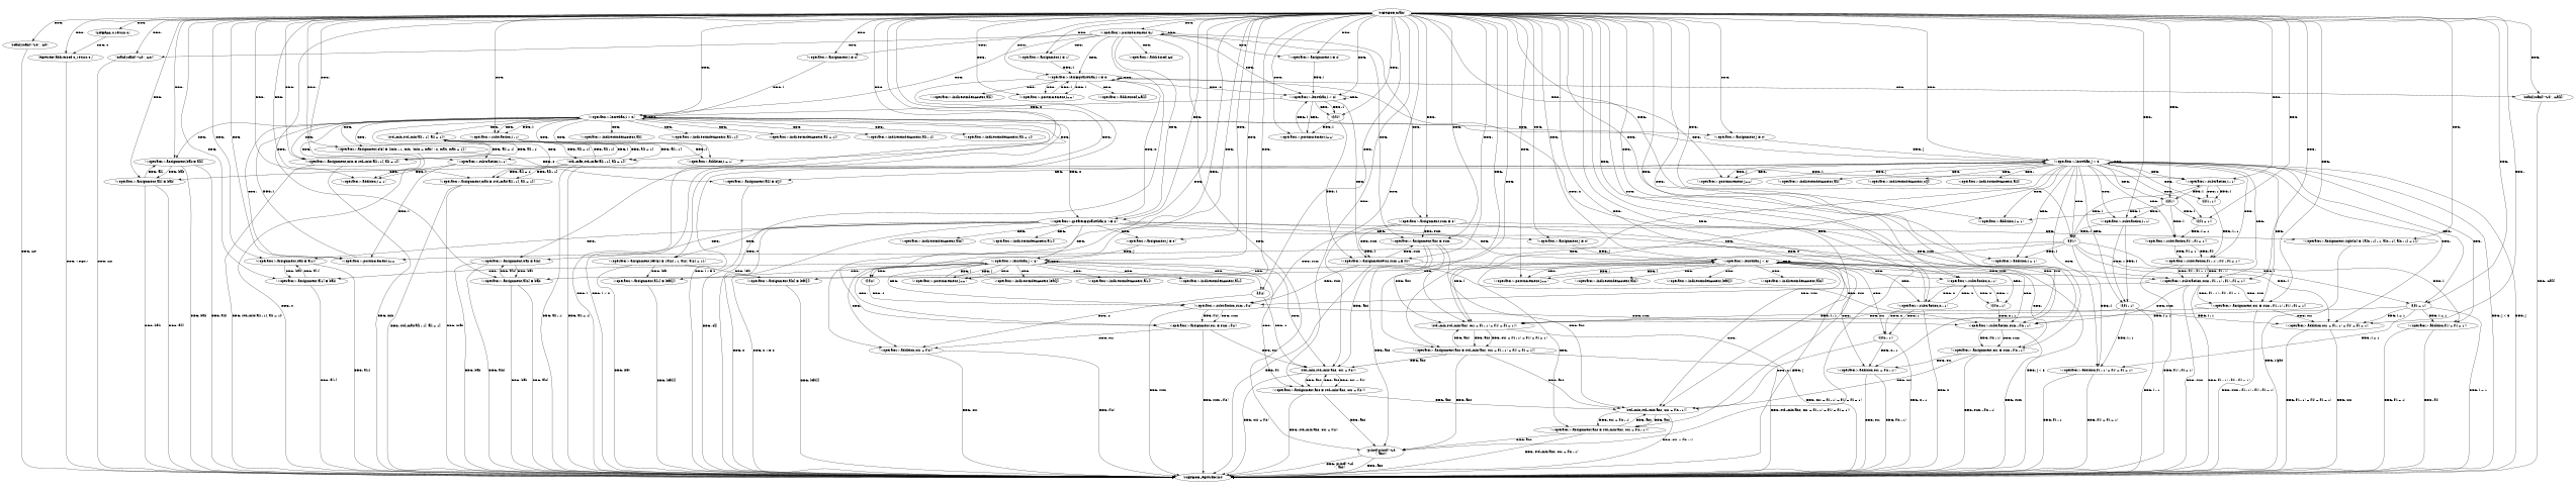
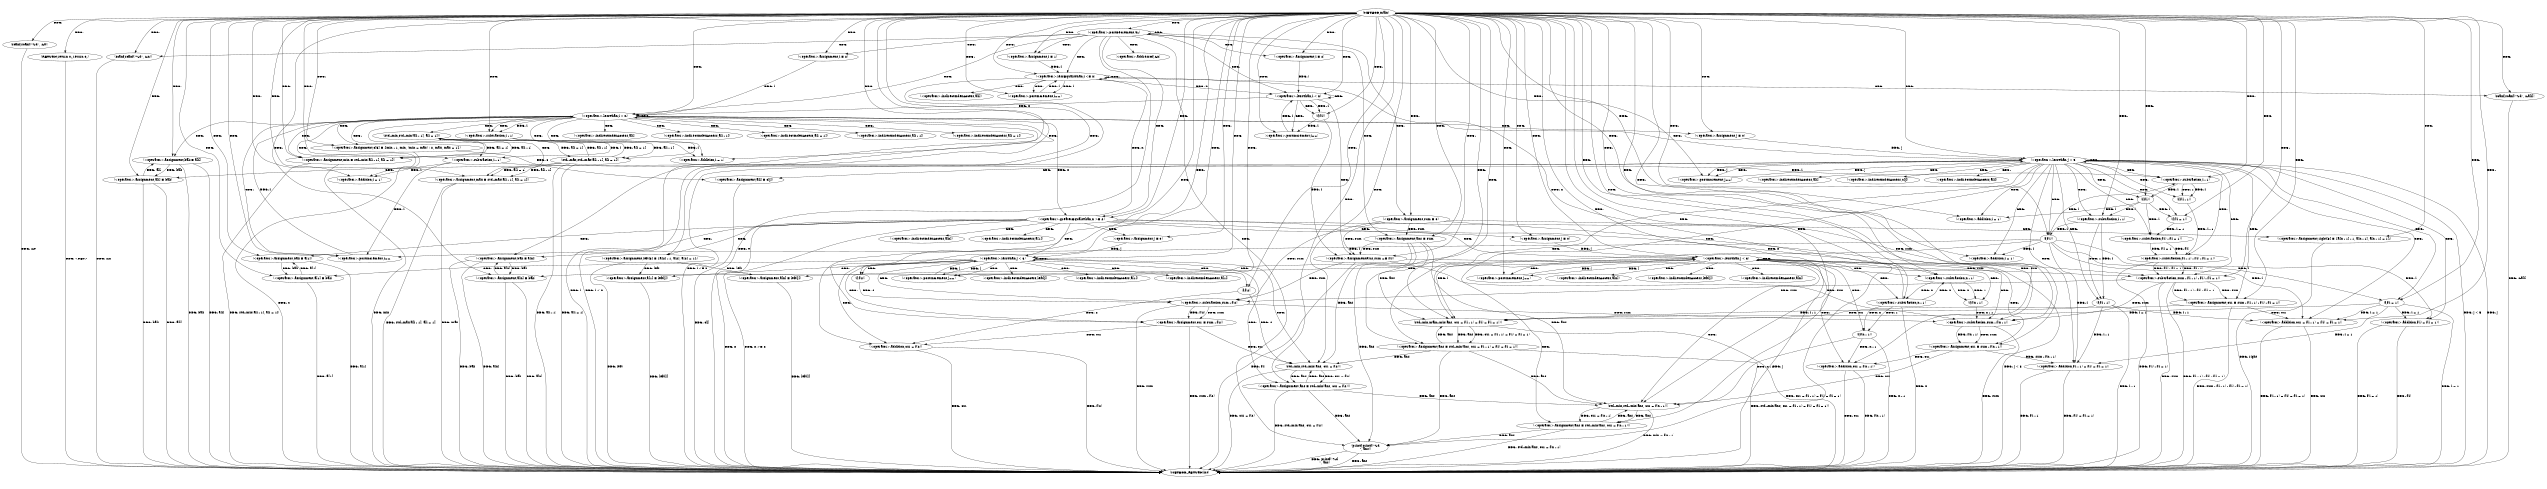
  digraph {
    n1 [label="(METHOD,main)"]
    n2 [label="(scanf,scanf(\"%d\", &T))"]
-   n3 [label="(RETURN,addressOf 0;,return 0;)"]
+   n3 [label="(RETURN,return 0;,return 0;)"]
    n4 [label="(<operator>.postDecrement,T--)"]
-   n5 [label="(LITERAL,0,return 0;)"]
    n6 [label="(scanf,scanf(\"%d\", &n))"]
    n7 [label="(<operator>.assignment,sum = 0)"]
    n8 [label="(<operator>.assignment,ans = sum)"]
    n9 [label="(printf,printf(\"%d\n\", ans))"]
    n10 [label="(<operator>.assignment,i = 1)"]
    n11 [label="(<operator>.lessEqualsThan,i <= n)"]
    n12 [label="(<operator>.postIncrement,i++)"]
    n13 [label="(scanf,scanf(\"%d\", &a[i]))"]
    n14 [label="(<operator>.assignment,i = 2)"]
    n15 [label="(<operator>.lessThan,i < n)"]
    n16 [label="(<operator>.postIncrement,i++)"]
    n17 [label="(<operator>.assignmentPlus,sum += f(i))"]
    n18 [label="(<operator>.assignment,i = 2)"]
    n19 [label="(<operator>.lessThan,i < n)"]
    n20 [label="(<operator>.postIncrement,i++)"]
    n21 [label="(<operator>.greaterEqualsThan,n >= 2)"]
    n22 [label="(<operator>.assignment,min = std::min(a[i - 1], a[i + 1]))"]
    n23 [label="(<operator>.assignment,max = std::max(a[i - 1], a[i + 1]))"]
    n24 [label="(<operator>.assignment,c[5] = {min - 1, min, (min + max) / 2, max, max + 1})"]
    n25 [label="(<operator>.assignment,bak = a[i])"]
    n26 [label="(<operator>.assignment,left[3] = {a[2] - 1, a[2], a[2] + 1})"]
    n27 [label="(<operator>.assignment,bak = a[1])"]
    n28 [label="(<operator>.assignment,right[3] = {a[n - 1] - 1, a[n - 1], a[n - 1] + 1})"]
    n29 [label="(<operator>.assignment,bak = a[n])"]
    n30 [label="(f,f(i))"]
    n31 [label="(<operator>.assignment,j = 0)"]
    n32 [label="(<operator>.lessThan,j < 5)"]
    n33 [label="(<operator>.postIncrement,j++)"]
    n34 [label="(<operator>.assignment,j = 0)"]
    n35 [label="(<operator>.lessThan,j < 3)"]
    n36 [label="(<operator>.postIncrement,j++)"]
    n37 [label="(<operator>.assignment,j = 0)"]
    n38 [label="(<operator>.lessThan,j < 3)"]
    n39 [label="(<operator>.postIncrement,j++)"]
    n40 [label="(<operator>.assignment,cur = sum - f(i - 1) - f(i) - f(i + 1))"]
    n41 [label="(<operator>.assignment,ans = std::min(ans, cur + f(i - 1) + f(i) + f(i + 1)))"]
    n42 [label="(<operator>.assignment,a[i] = bak)"]
    n43 [label="(<operator>.assignment,cur = sum - f(2))"]
    n44 [label="(<operator>.assignment,ans = std::min(ans, cur + f(2)))"]
    n45 [label="(<operator>.assignment,a[1] = bak)"]
    n46 [label="(<operator>.assignment,cur = sum - f(n - 1))"]
    n47 [label="(<operator>.assignment,ans = std::min(ans, cur + f(n - 1)))"]
    n48 [label="(<operator>.assignment,a[n] = bak)"]
    n49 [label="(<operator>.subtraction,i - 1)"]
    n50 [label="(<operator>.addition,i + 1)"]
    n51 [label="(<operator>.subtraction,i - 1)"]
    n52 [label="(<operator>.addition,i + 1)"]
    n53 [label="(<operator>.subtraction,sum - f(i - 1) - f(i) - f(i + 1))"]
-   n54 [label="(std::min,std::min(ans, cur + f(i - 1) + f(i) + f(i + 1)))"]
+   n54 [label="(std::min,main::min(ans, cur + f(i - 1) + f(i) + f(i + 1)))"]
    n55 [label="(std::min,std::min(ans, cur + f(2)))"]
    n56 [label="(<operator>.subtraction,sum - f(n - 1))"]
    n57 [label="(std::min,std::min(ans, cur + f(n - 1)))"]
    n58 [label="(<operator>.addition,cur + f(i - 1) + f(i) + f(i + 1))"]
    n59 [label="(f,f(2))"]
    n60 [label="(<operator>.addition,cur + f(2))"]
    n61 [label="(<operator>.addition,cur + f(n - 1))"]
    n62 [label="(f,f(2))"]
    n63 [label="(<operator>.subtraction,n - 1)"]
    n64 [label="(<operator>.subtraction,i - 1)"]
    n65 [label="(f,f(i))"]
    n66 [label="(f,f(i + 1))"]
    n67 [label="(<operator>.subtraction,n - 1)"]
    n68 [label="(<operator>.addition,i + 1)"]
    n69 [label="(<operator>.subtraction,i - 1)"]
    n70 [label="(f,f(i))"]
    n71 [label="(f,f(i + 1))"]
    n72 [label="(<operator>.addition,i + 1)"]
    n73 [label="(METHOD_RETURN,int)"]
    n74 [label="(<operator>.addressOf,&n)"]
    n75 [label="(<operator>.subtraction,sum - f(2))"]
-   n76 [label="(<operator>.addressOf,&a[i])"]
    n77 [label="(<operator>.indirectIndexAccess,a[i])"]
    n78 [label="(std::min,std::min(a[i - 1], a[i + 1]))"]
    n79 [label="(std::max,std::max(a[i - 1], a[i + 1]))"]
    n80 [label="(<operator>.indirectIndexAccess,a[i])"]
    n81 [label="(<operator>.indirectIndexAccess,a[i - 1])"]
    n82 [label="(<operator>.indirectIndexAccess,a[i + 1])"]
    n83 [label="(<operator>.indirectIndexAccess,a[i - 1])"]
    n84 [label="(<operator>.indirectIndexAccess,a[i + 1])"]
    n85 [label="(<operator>.indirectIndexAccess,a[1])"]
    n86 [label="(<operator>.indirectIndexAccess,a[n])"]
    n87 [label="(<operator>.assignment,a[i] = c[j])"]
    n88 [label="(<operator>.assignment,a[1] = left[j])"]
    n89 [label="(<operator>.assignment,a[n] = left[j])"]
    n90 [label="(<operator>.subtraction,f(i - 1) - f(i) - f(i + 1))"]
    n91 [label="(f,f(i - 1))"]
    n92 [label="(<operator>.subtraction,f(i) - f(i + 1))"]
    n93 [label="(<operator>.addition,f(i - 1) + f(i) + f(i + 1))"]
    n94 [label="(f,f(i - 1))"]
    n95 [label="(<operator>.addition,f(i) + f(i + 1))"]
    n96 [label="(<operator>.indirectIndexAccess,a[i])"]
    n97 [label="(<operator>.indirectIndexAccess,c[j])"]
    n98 [label="(<operator>.indirectIndexAccess,a[i])"]
    n99 [label="(<operator>.indirectIndexAccess,a[1])"]
    n100 [label="(<operator>.indirectIndexAccess,left[j])"]
    n101 [label="(<operator>.indirectIndexAccess,a[1])"]
    n102 [label="(f,f(n - 1))"]
    n103 [label="(f,f(n - 1))"]
    n104 [label="(<operator>.indirectIndexAccess,a[n])"]
    n105 [label="(<operator>.indirectIndexAccess,left[j])"]
    n106 [label="(<operator>.indirectIndexAccess,a[n])"]
    n1 -> n2 [label="DDG: "]
    n1 -> n3 [label="DDG: "]
    n1 -> n4 [label="DDG: "]
-   n1 -> n5 [label="DDG: "]
    n1 -> n6 [label="DDG: "]
    n1 -> n7 [label="DDG: "]
    n1 -> n8 [label="DDG: "]
    n1 -> n9 [label="DDG: "]
    n1 -> n10 [label="DDG: "]
    n1 -> n11 [label="DDG: "]
    n1 -> n12 [label="DDG: "]
    n1 -> n13 [label="DDG: "]
    n1 -> n14 [label="DDG: "]
    n1 -> n15 [label="DDG: "]
    n1 -> n16 [label="DDG: "]
    n1 -> n17 [label="DDG: "]
    n1 -> n18 [label="DDG: "]
    n1 -> n19 [label="DDG: "]
    n1 -> n20 [label="DDG: "]
    n1 -> n21 [label="DDG: "]
    n1 -> n22 [label="DDG: "]
    n1 -> n23 [label="DDG: "]
    n1 -> n24 [label="DDG: "]
    n1 -> n25 [label="DDG: "]
    n1 -> n26 [label="DDG: "]
    n1 -> n27 [label="DDG: "]
    n1 -> n28 [label="DDG: "]
    n1 -> n29 [label="DDG: "]
    n1 -> n30 [label="DDG: "]
    n1 -> n31 [label="DDG: "]
    n1 -> n32 [label="DDG: "]
    n1 -> n33 [label="DDG: "]
    n1 -> n34 [label="DDG: "]
    n1 -> n35 [label="DDG: "]
    n1 -> n36 [label="DDG: "]
    n1 -> n37 [label="DDG: "]
    n1 -> n38 [label="DDG: "]
    n1 -> n39 [label="DDG: "]
    n1 -> n40 [label="DDG: "]
    n1 -> n41 [label="DDG: "]
    n1 -> n42 [label="DDG: "]
    n1 -> n43 [label="DDG: "]
    n1 -> n44 [label="DDG: "]
    n1 -> n45 [label="DDG: "]
    n1 -> n46 [label="DDG: "]
    n1 -> n47 [label="DDG: "]
    n1 -> n48 [label="DDG: "]
    n1 -> n49 [label="DDG: "]
    n1 -> n50 [label="DDG: "]
    n1 -> n51 [label="DDG: "]
    n1 -> n52 [label="DDG: "]
    n1 -> n53 [label="DDG: "]
    n1 -> n54 [label="DDG: "]
    n1 -> n55 [label="DDG: "]
    n1 -> n56 [label="DDG: "]
    n1 -> n57 [label="DDG: "]
    n1 -> n58 [label="DDG: "]
    n1 -> n59 [label="DDG: "]
    n1 -> n60 [label="DDG: "]
    n1 -> n61 [label="DDG: "]
    n1 -> n62 [label="DDG: "]
    n1 -> n63 [label="DDG: "]
    n1 -> n64 [label="DDG: "]
    n1 -> n65 [label="DDG: "]
    n1 -> n66 [label="DDG: "]
    n1 -> n67 [label="DDG: "]
    n1 -> n68 [label="DDG: "]
    n1 -> n69 [label="DDG: "]
    n1 -> n70 [label="DDG: "]
    n1 -> n71 [label="DDG: "]
    n1 -> n72 [label="DDG: "]
    n2 -> n73 [label="DDG: &T"]
    n3 -> n73 [label="DDG: <RET>"]
    n4 -> n4 [label="CDG: "]
    n4 -> n6 [label="CDG: "]
    n4 -> n7 [label="CDG: "]
    n4 -> n8 [label="CDG: "]
    n4 -> n9 [label="CDG: "]
    n4 -> n10 [label="CDG: "]
    n4 -> n11 [label="CDG: "]
    n4 -> n14 [label="CDG: "]
    n4 -> n15 [label="CDG: "]
    n4 -> n18 [label="CDG: "]
    n4 -> n19 [label="CDG: "]
    n4 -> n21 [label="CDG: "]
    n4 -> n73 [label="DDG: T"]
    n4 -> n74 [label="CDG: "]
-   n5 -> n3 [label="DDG: 0"]
    n6 -> n73 [label="DDG: &n"]
    n7 -> n8 [label="DDG: sum"]
    n7 -> n17 [label="DDG: sum"]
    n7 -> n53 [label="DDG: sum"]
    n7 -> n56 [label="DDG: sum"]
    n7 -> n75 [label="DDG: sum"]
    n8 -> n9 [label="DDG: ans"]
    n8 -> n54 [label="DDG: ans"]
    n8 -> n55 [label="DDG: ans"]
    n8 -> n57 [label="DDG: ans"]
    n9 -> n73 [label="DDG: ans"]
    n9 -> n73 [label="DDG: printf(\"%d\n\", ans)"]
    n10 -> n11 [label="DDG: i"]
    n11 -> n11 [label="CDG: "]
    n11 -> n12 [label="DDG: i"]
    n11 -> n12 [label="CDG: "]
    n11 -> n13 [label="CDG: "]
    n11 -> n15 [label="DDG: n"]
    n11 -> n73 [label="DDG: i <= n"]
-   n11 -> n76 [label="CDG: "]
    n11 -> n77 [label="CDG: "]
    n12 -> n11 [label="DDG: i"]
    n13 -> n73 [label="DDG: &a[i]"]
    n14 -> n15 [label="DDG: i"]
    n15 -> n15 [label="CDG: "]
    n15 -> n16 [label="CDG: "]
    n15 -> n17 [label="CDG: "]
    n15 -> n19 [label="DDG: n"]
    n15 -> n30 [label="DDG: i"]
    n15 -> n30 [label="CDG: "]
    n16 -> n15 [label="DDG: i"]
-   n17 -> n8 [label="DDG: sum"]
+   n8 -> n17 [label="DDG: sum"]
    n17 -> n53 [label="DDG: sum"]
    n17 -> n56 [label="DDG: sum"]
    n17 -> n73 [label="DDG: f(i)"]
    n17 -> n75 [label="DDG: sum"]
    n18 -> n19 [label="DDG: i"]
    n19 -> n19 [label="CDG: "]
    n19 -> n20 [label="CDG: "]
    n19 -> n21 [label="DDG: n"]
    n19 -> n22 [label="CDG: "]
    n19 -> n23 [label="CDG: "]
    n19 -> n24 [label="CDG: "]
    n19 -> n25 [label="CDG: "]
    n19 -> n31 [label="CDG: "]
    n19 -> n32 [label="CDG: "]
    n19 -> n49 [label="DDG: i"]
    n19 -> n49 [label="CDG: "]
    n19 -> n50 [label="CDG: "]
    n19 -> n51 [label="CDG: "]
    n19 -> n52 [label="CDG: "]
    n19 -> n73 [label="DDG: i"]
    n19 -> n73 [label="DDG: i < n"]
    n19 -> n78 [label="CDG: "]
    n19 -> n79 [label="CDG: "]
    n19 -> n80 [label="CDG: "]
    n19 -> n81 [label="CDG: "]
    n19 -> n82 [label="CDG: "]
    n19 -> n83 [label="CDG: "]
    n19 -> n84 [label="CDG: "]
    n20 -> n19 [label="DDG: i"]
    n21 -> n11 [label="DDG: n"]
    n21 -> n26 [label="CDG: "]
    n21 -> n27 [label="CDG: "]
    n21 -> n28 [label="CDG: "]
    n21 -> n29 [label="CDG: "]
    n21 -> n34 [label="CDG: "]
    n21 -> n35 [label="CDG: "]
    n21 -> n37 [label="CDG: "]
    n21 -> n38 [label="CDG: "]
    n21 -> n63 [label="DDG: n"]
    n21 -> n73 [label="DDG: n"]
    n21 -> n73 [label="DDG: n >= 2"]
    n21 -> n85 [label="CDG: "]
    n21 -> n86 [label="CDG: "]
    n22 -> n73 [label="DDG: min"]
    n22 -> n73 [label="DDG: std::min(a[i - 1], a[i + 1])"]
    n23 -> n73 [label="DDG: max"]
    n23 -> n73 [label="DDG: std::max(a[i - 1], a[i + 1])"]
    n24 -> n73 [label="DDG: c"]
    n24 -> n87 [label="DDG: c"]
    n25 -> n42 [label="DDG: bak"]
    n25 -> n73 [label="DDG: bak"]
    n25 -> n73 [label="DDG: a[i]"]
    n26 -> n73 [label="DDG: left"]
    n26 -> n88 [label="DDG: left"]
    n26 -> n89 [label="DDG: left"]
    n27 -> n45 [label="DDG: bak"]
    n27 -> n73 [label="DDG: a[1]"]
    n28 -> n73 [label="DDG: right"]
    n29 -> n48 [label="DDG: bak"]
    n29 -> n73 [label="DDG: bak"]
    n29 -> n73 [label="DDG: a[n]"]
    n30 -> n16 [label="DDG: i"]
    n30 -> n17 [label="DDG: i"]
    n31 -> n32 [label="DDG: j"]
    n32 -> n32 [label="CDG: "]
    n32 -> n33 [label="DDG: j"]
    n32 -> n33 [label="CDG: "]
    n32 -> n40 [label="CDG: "]
    n32 -> n41 [label="CDG: "]
    n32 -> n42 [label="CDG: "]
    n32 -> n53 [label="CDG: "]
    n32 -> n54 [label="CDG: "]
    n32 -> n58 [label="CDG: "]
    n32 -> n64 [label="CDG: "]
    n32 -> n65 [label="CDG: "]
    n32 -> n66 [label="CDG: "]
    n32 -> n68 [label="CDG: "]
    n32 -> n69 [label="CDG: "]
    n32 -> n70 [label="CDG: "]
    n32 -> n71 [label="CDG: "]
    n32 -> n72 [label="CDG: "]
    n32 -> n73 [label="DDG: j"]
    n32 -> n73 [label="DDG: j < 5"]
    n32 -> n87 [label="CDG: "]
    n32 -> n90 [label="CDG: "]
    n32 -> n91 [label="CDG: "]
    n32 -> n92 [label="CDG: "]
    n32 -> n93 [label="CDG: "]
    n32 -> n94 [label="CDG: "]
    n32 -> n95 [label="CDG: "]
    n32 -> n96 [label="CDG: "]
    n32 -> n97 [label="CDG: "]
    n32 -> n98 [label="CDG: "]
    n33 -> n32 [label="DDG: j"]
    n34 -> n35 [label="DDG: j"]
    n35 -> n35 [label="CDG: "]
    n35 -> n36 [label="DDG: j"]
    n35 -> n36 [label="CDG: "]
    n35 -> n43 [label="CDG: "]
    n35 -> n44 [label="CDG: "]
    n35 -> n45 [label="CDG: "]
    n35 -> n55 [label="CDG: "]
    n35 -> n59 [label="CDG: "]
    n35 -> n60 [label="CDG: "]
    n35 -> n62 [label="CDG: "]
    n35 -> n75 [label="CDG: "]
    n35 -> n88 [label="CDG: "]
    n35 -> n99 [label="CDG: "]
    n35 -> n100 [label="CDG: "]
    n35 -> n101 [label="CDG: "]
    n36 -> n35 [label="DDG: j"]
    n37 -> n38 [label="DDG: j"]
    n38 -> n38 [label="CDG: "]
    n38 -> n39 [label="DDG: j"]
    n38 -> n39 [label="CDG: "]
    n38 -> n46 [label="CDG: "]
    n38 -> n47 [label="CDG: "]
    n38 -> n48 [label="CDG: "]
    n38 -> n56 [label="CDG: "]
    n38 -> n57 [label="CDG: "]
    n38 -> n61 [label="CDG: "]
    n38 -> n63 [label="CDG: "]
    n38 -> n67 [label="CDG: "]
    n38 -> n73 [label="DDG: j"]
    n38 -> n73 [label="DDG: j < 3"]
    n38 -> n89 [label="CDG: "]
    n38 -> n102 [label="CDG: "]
    n38 -> n103 [label="CDG: "]
    n38 -> n104 [label="CDG: "]
    n38 -> n105 [label="CDG: "]
    n38 -> n106 [label="CDG: "]
    n39 -> n38 [label="DDG: j"]
    n40 -> n54 [label="DDG: cur"]
    n40 -> n58 [label="DDG: cur"]
    n40 -> n73 [label="DDG: sum - f(i - 1) - f(i) - f(i + 1)"]
    n41 -> n9 [label="DDG: ans"]
    n41 -> n54 [label="DDG: ans"]
    n41 -> n55 [label="DDG: ans"]
    n41 -> n57 [label="DDG: ans"]
    n41 -> n73 [label="DDG: std::min(ans, cur + f(i - 1) + f(i) + f(i + 1))"]
    n42 -> n25 [label="DDG: a[i]"]
    n42 -> n73 [label="DDG: a[i]"]
    n42 -> n73 [label="DDG: bak"]
    n43 -> n55 [label="DDG: cur"]
    n43 -> n60 [label="DDG: cur"]
    n43 -> n73 [label="DDG: sum - f(2)"]
    n44 -> n9 [label="DDG: ans"]
    n44 -> n55 [label="DDG: ans"]
    n44 -> n57 [label="DDG: ans"]
    n44 -> n73 [label="DDG: std::min(ans, cur + f(2))"]
    n45 -> n27 [label="DDG: a[1]"]
    n45 -> n73 [label="DDG: a[1]"]
    n46 -> n57 [label="DDG: cur"]
    n46 -> n61 [label="DDG: cur"]
-   n46 -> n73 [label="DDG: sum - f(n - 1)"]
+   n46 -> n93 [label="DDG: sum - f(n - 1)"]
    n47 -> n9 [label="DDG: ans"]
    n47 -> n57 [label="DDG: ans"]
    n47 -> n73 [label="DDG: std::min(ans, cur + f(n - 1))"]
    n48 -> n29 [label="DDG: a[n]"]
    n48 -> n73 [label="DDG: a[n]"]
    n48 -> n73 [label="DDG: bak"]
    n49 -> n50 [label="DDG: i"]
    n49 -> n51 [label="DDG: i"]
    n51 -> n20 [label="DDG: i"]
    n51 -> n52 [label="DDG: i"]
    n51 -> n64 [label="DDG: i"]
    n53 -> n40 [label="DDG: sum"]
    n53 -> n40 [label="DDG: f(i - 1) - f(i) - f(i + 1)"]
    n53 -> n56 [label="DDG: sum"]
    n53 -> n73 [label="DDG: sum"]
    n53 -> n73 [label="DDG: f(i - 1) - f(i) - f(i + 1)"]
    n53 -> n75 [label="DDG: sum"]
    n54 -> n41 [label="DDG: ans"]
    n54 -> n41 [label="DDG: cur + f(i - 1) + f(i) + f(i + 1)"]
    n54 -> n73 [label="DDG: cur + f(i - 1) + f(i) + f(i + 1)"]
    n55 -> n44 [label="DDG: cur + f(2)"]
    n55 -> n44 [label="DDG: ans"]
    n55 -> n73 [label="DDG: cur + f(2)"]
    n56 -> n46 [label="DDG: sum"]
    n56 -> n46 [label="DDG: f(n - 1)"]
    n56 -> n73 [label="DDG: sum"]
    n57 -> n47 [label="DDG: ans"]
    n57 -> n47 [label="DDG: cur + f(n - 1)"]
-   n57 -> n73 [label="DDG: cur + f(n - 1)"]
+   n57 -> n73 [label="DDG: min + f(n - 1)"]
    n58 -> n73 [label="DDG: cur"]
    n58 -> n73 [label="DDG: f(i - 1) + f(i) + f(i + 1)"]
    n59 -> n75 [label="DDG: 2"]
    n60 -> n73 [label="DDG: cur"]
    n60 -> n73 [label="DDG: f(2)"]
    n61 -> n73 [label="DDG: cur"]
    n61 -> n73 [label="DDG: f(n - 1)"]
    n62 -> n55 [label="DDG: 2"]
    n62 -> n60 [label="DDG: 2"]
    n63 -> n67 [label="DDG: n"]
    n63 -> n102 [label="DDG: 1"]
    n63 -> n102 [label="DDG: n"]
    n64 -> n65 [label="DDG: i"]
    n64 -> n91 [label="DDG: i"]
    n64 -> n91 [label="DDG: 1"]
    n65 -> n66 [label="DDG: i"]
    n65 -> n68 [label="DDG: i"]
    n65 -> n69 [label="DDG: i"]
    n65 -> n92 [label="DDG: i"]
    n66 -> n92 [label="DDG: i + 1"]
    n67 -> n11 [label="DDG: n"]
    n67 -> n63 [label="DDG: n"]
    n67 -> n73 [label="DDG: n"]
    n67 -> n103 [label="DDG: 1"]
    n67 -> n103 [label="DDG: n"]
    n69 -> n70 [label="DDG: i"]
    n69 -> n94 [label="DDG: i"]
    n69 -> n94 [label="DDG: 1"]
    n70 -> n20 [label="DDG: i"]
    n70 -> n54 [label="DDG: i"]
    n70 -> n58 [label="DDG: i"]
    n70 -> n64 [label="DDG: i"]
    n70 -> n71 [label="DDG: i"]
    n70 -> n72 [label="DDG: i"]
    n70 -> n93 [label="DDG: i"]
    n70 -> n95 [label="DDG: i"]
    n71 -> n54 [label="DDG: i + 1"]
    n71 -> n58 [label="DDG: i + 1"]
    n71 -> n73 [label="DDG: i + 1"]
    n71 -> n93 [label="DDG: i + 1"]
    n71 -> n95 [label="DDG: i + 1"]
    n75 -> n43 [label="DDG: f(2)"]
    n75 -> n43 [label="DDG: sum"]
    n75 -> n56 [label="DDG: sum"]
    n75 -> n73 [label="DDG: sum"]
    n78 -> n22 [label="DDG: a[i + 1]"]
    n78 -> n22 [label="DDG: a[i - 1]"]
    n78 -> n79 [label="DDG: a[i - 1]"]
    n78 -> n79 [label="DDG: a[i + 1]"]
    n79 -> n23 [label="DDG: a[i + 1]"]
    n79 -> n23 [label="DDG: a[i - 1]"]
    n79 -> n73 [label="DDG: a[i - 1]"]
    n79 -> n73 [label="DDG: a[i + 1]"]
    n79 -> n78 [label="DDG: a[i - 1]"]
    n79 -> n78 [label="DDG: a[i + 1]"]
    n87 -> n73 [label="DDG: c[j]"]
    n88 -> n73 [label="DDG: left[j]"]
    n89 -> n73 [label="DDG: left[j]"]
    n90 -> n53 [label="DDG: f(i - 1)"]
    n90 -> n53 [label="DDG: f(i) - f(i + 1)"]
    n90 -> n73 [label="DDG: f(i) - f(i + 1)"]
    n91 -> n90 [label="DDG: i - 1"]
    n92 -> n90 [label="DDG: f(i + 1)"]
    n92 -> n90 [label="DDG: f(i)"]
    n93 -> n73 [label="DDG: f(i - 1)"]
    n93 -> n73 [label="DDG: f(i) + f(i + 1)"]
    n94 -> n54 [label="DDG: i - 1"]
    n94 -> n58 [label="DDG: i - 1"]
    n94 -> n73 [label="DDG: i - 1"]
    n94 -> n93 [label="DDG: i - 1"]
    n95 -> n73 [label="DDG: f(i)"]
    n95 -> n73 [label="DDG: f(i + 1)"]
    n102 -> n56 [label="DDG: n - 1"]
    n103 -> n57 [label="DDG: n - 1"]
    n103 -> n61 [label="DDG: n - 1"]
    n103 -> n73 [label="DDG: n - 1"]
  }
